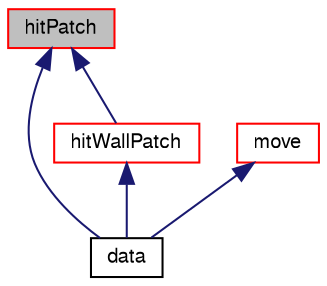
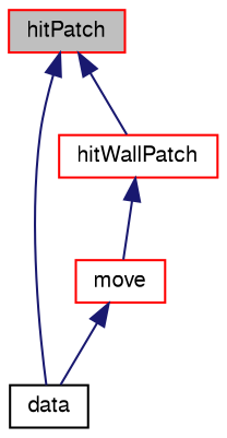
  digraph {
    rankdir=TB
    node [color=red fontname=FreeSans fontsize=10 shape=record]
    edge [color=midnightblue dir=back fontname=FreeSans fontsize=10 labelfontname=FreeSans labelfontsize=10 style=solid]
    n1 [fillcolor=grey75 fontcolor=black height=0.2 label=hitPatch style=filled width=0.4]
    n2 [color=black height=0.2 label=data width=0.4]
    n3 [height=0.2 label=hitWallPatch width=0.4]
    n4 [height=0.2 label=move width=0.4]
    n1 -> n2
    n1 -> n3
-   n3 -> n2
+   n3 -> n4
    n4 -> n2
  }
